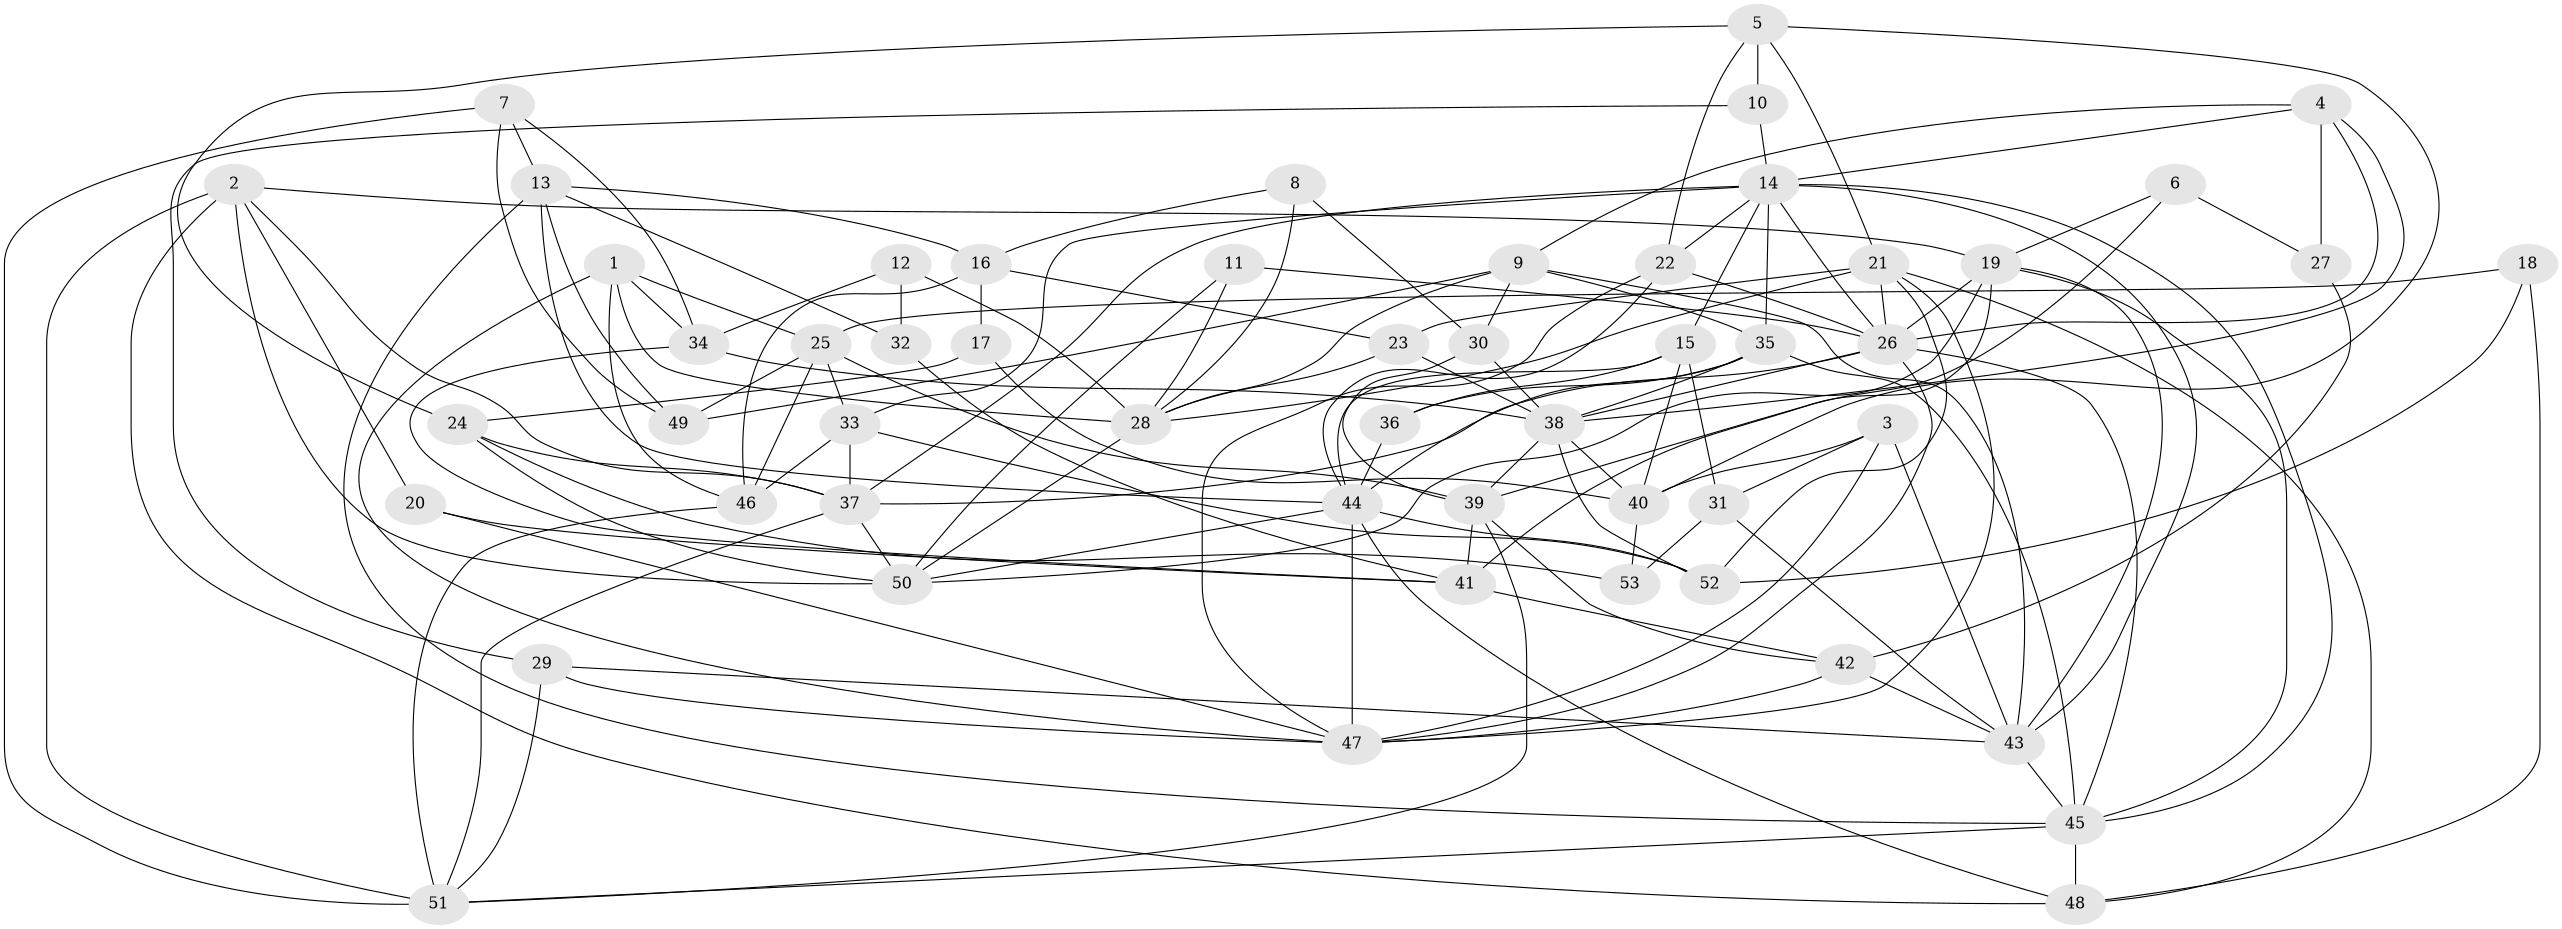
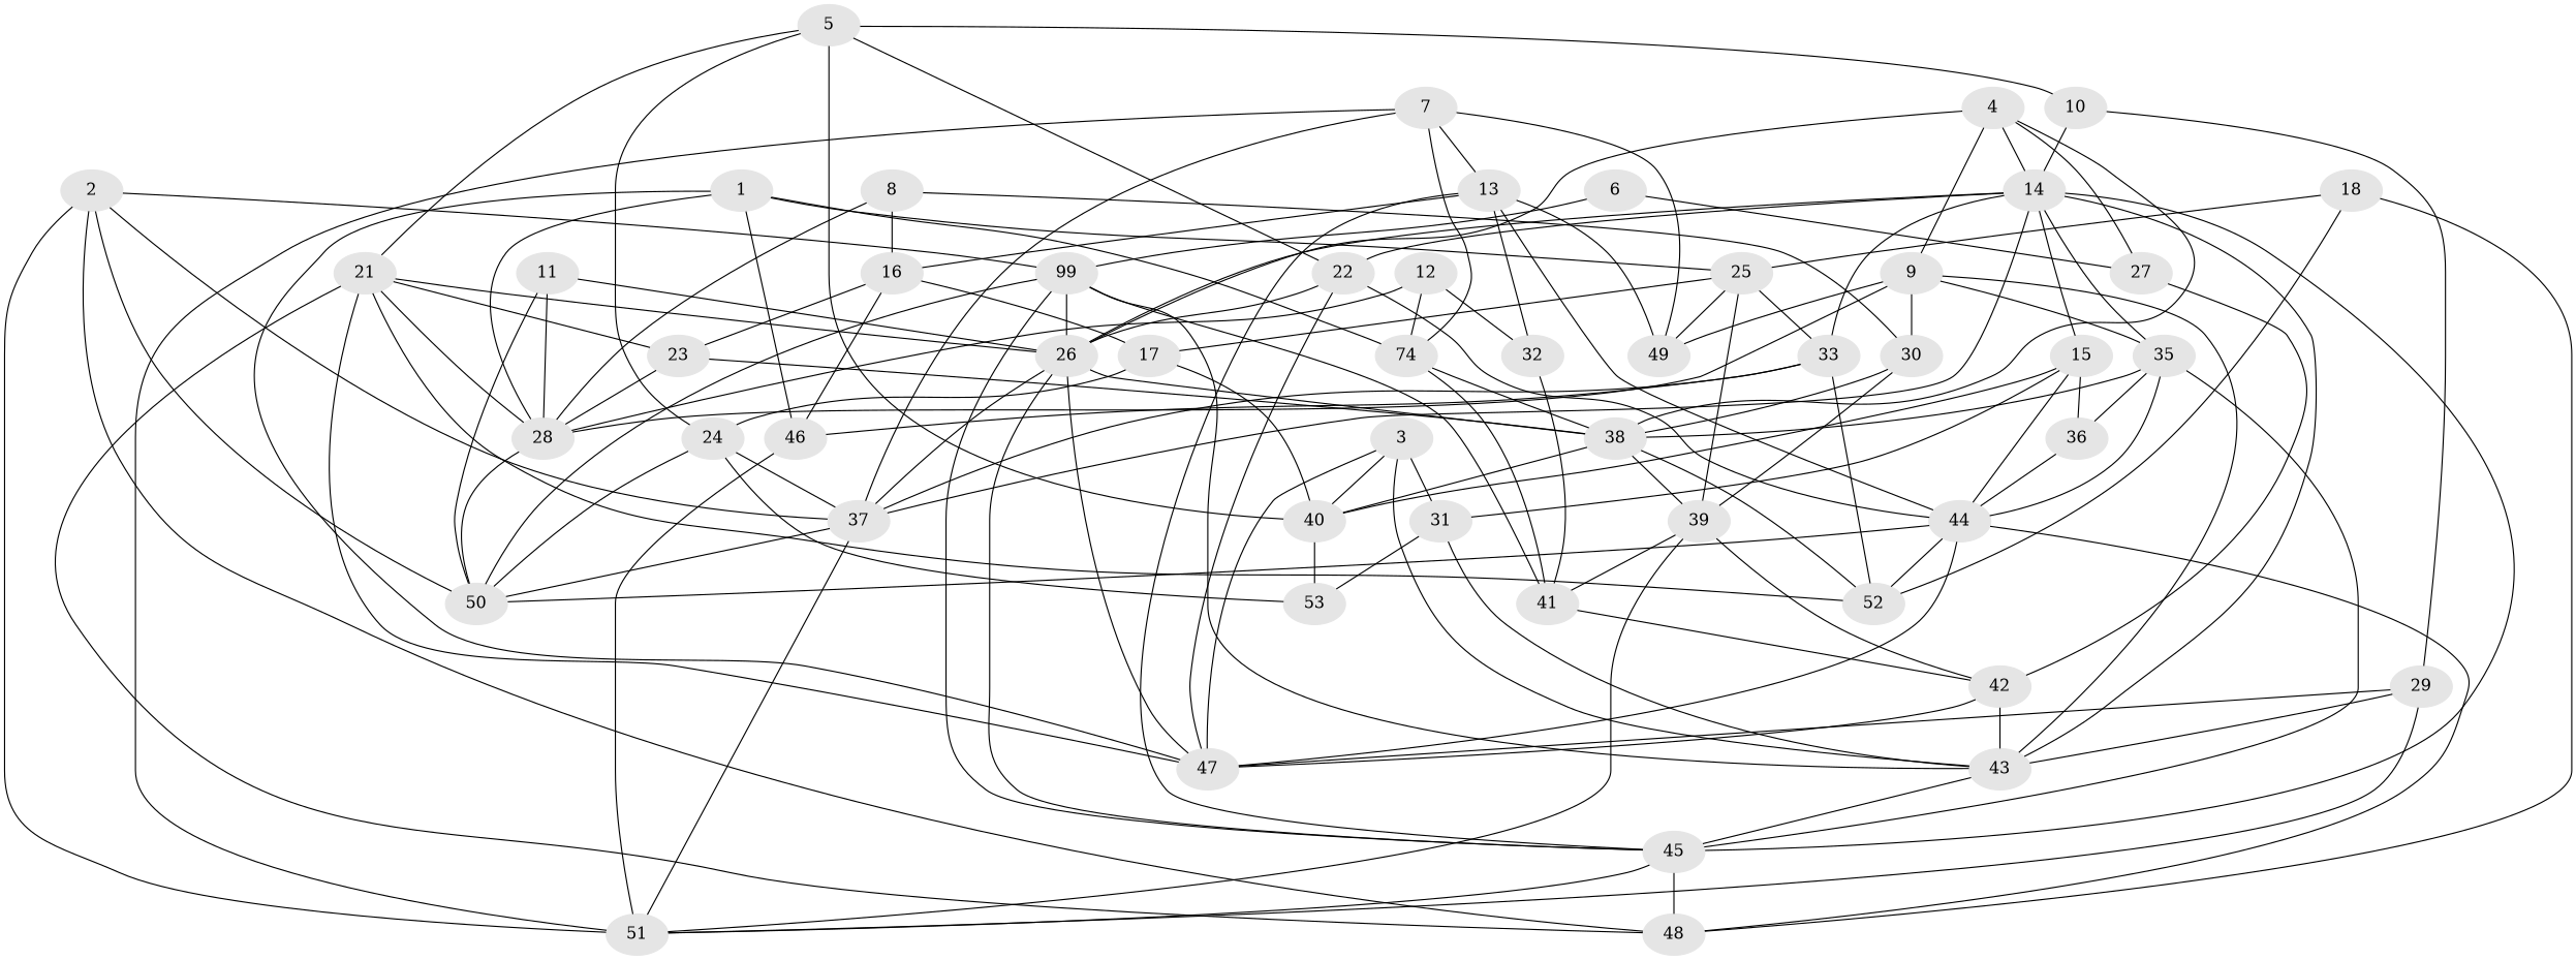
  graph {
    node [color=gray90 style=filled]
    edge [weight=1.0]
    1
    25
    28
-   34
+   34 [label=74]
    46
    47
    39
    49
    33
    50
    38
    41
    51
    2
-   19
-   20
+   19 [label=99]
    37
    48
    43
    26
    45
    3
    31
    40
    53
    4
    9
    14
    27
    30
    35
    22
    15
    42
    52
    5
    10
    21
    24
    29
    23
    44
    32
    6
    7
    13
    16
    8
    12
    17
    36
    11
    18
    1 -- 25
    1 -- 28
    1 -- 34
    1 -- 46
    1 -- 47
-   25 -- 46
+   25 -- 17
    25 -- 39
    25 -- 49
    25 -- 33
    28 -- 50
    34 -- 38
    34 -- 41
    46 -- 51 [weight=2.0]
    39 -- 41
    39 -- 51
    39 -- 42
    33 -- 46
    33 -- 37 [weight=2.0]
    33 -- 52
    38 -- 39
    38 -- 40
    38 -- 52
    41 -- 42
    2 -- 50 [weight=2.0]
    2 -- 51
    2 -- 19
-   2 -- 20
    2 -- 37
    2 -- 48
    19 -- 50
    19 -- 41
    19 -- 43
    19 -- 26
    19 -- 45
-   20 -- 47
-   20 -- 41
    37 -- 50
    37 -- 51
    43 -- 45
    26 -- 47
    26 -- 38
    26 -- 37
    26 -- 45
    45 -- 51
    45 -- 48
    3 -- 47
    3 -- 43
    3 -- 31
    3 -- 40
    31 -- 43
    31 -- 53
    40 -- 53
    4 -- 38
    4 -- 26
    4 -- 9
    4 -- 14
    4 -- 27
    9 -- 28
    9 -- 49
    9 -- 43
    9 -- 30
    9 -- 35
    14 -- 33
    14 -- 37
    14 -- 43 [weight=2.0]
    14 -- 26
    14 -- 45
    14 -- 35
    14 -- 22
    14 -- 15
    27 -- 42
    30 -- 39
    30 -- 38
    35 -- 38
    35 -- 45
    35 -- 44
    35 -- 36
    22 -- 47
    22 -- 26
    22 -- 44
    15 -- 31
    15 -- 40
    15 -- 44
    15 -- 36
    42 -- 47
    42 -- 43
    5 -- 40
    5 -- 22
    5 -- 10
    5 -- 21
    5 -- 24
    10 -- 14
    10 -- 29
    21 -- 28
    21 -- 47
    21 -- 48
    21 -- 26
    21 -- 52
    21 -- 23 [weight=2.0]
    24 -- 50
    24 -- 37
    24 -- 53
    29 -- 47
    29 -- 51
    29 -- 43
    23 -- 28
    23 -- 38
    44 -- 47
    44 -- 50
    44 -- 48
    44 -- 52 [weight=2.0]
    32 -- 41
-   6 -- 39
    6 -- 19
    6 -- 27
    7 -- 34
    7 -- 49
    7 -- 51
+   7 -- 37
    7 -- 13
    13 -- 49
    13 -- 45
    13 -- 44
    13 -- 32
    13 -- 16
    16 -- 46 [weight=2.0]
    16 -- 23
    16 -- 17
    8 -- 28
    8 -- 30
    8 -- 16
    12 -- 28
    12 -- 34
    12 -- 32
    17 -- 40 [weight=2.0]
    17 -- 24
    36 -- 44
    11 -- 28
    11 -- 50
    11 -- 26
    18 -- 25
    18 -- 48
    18 -- 52
  }
